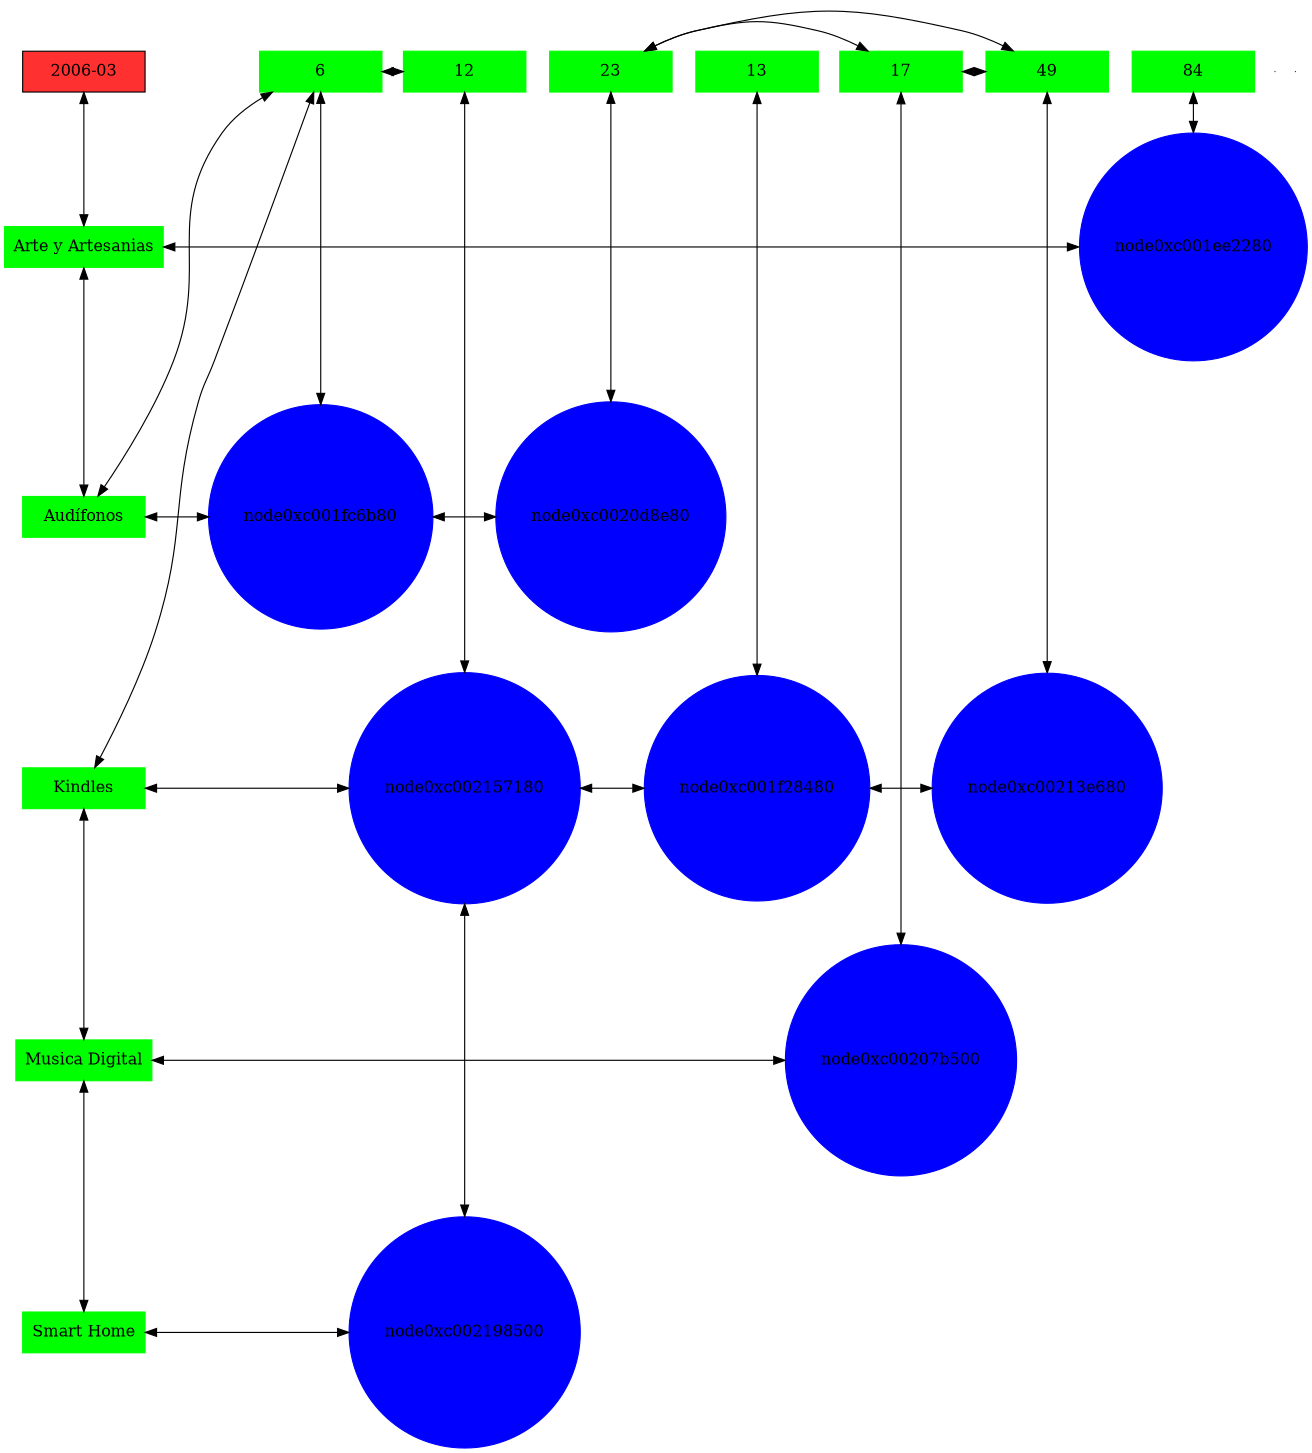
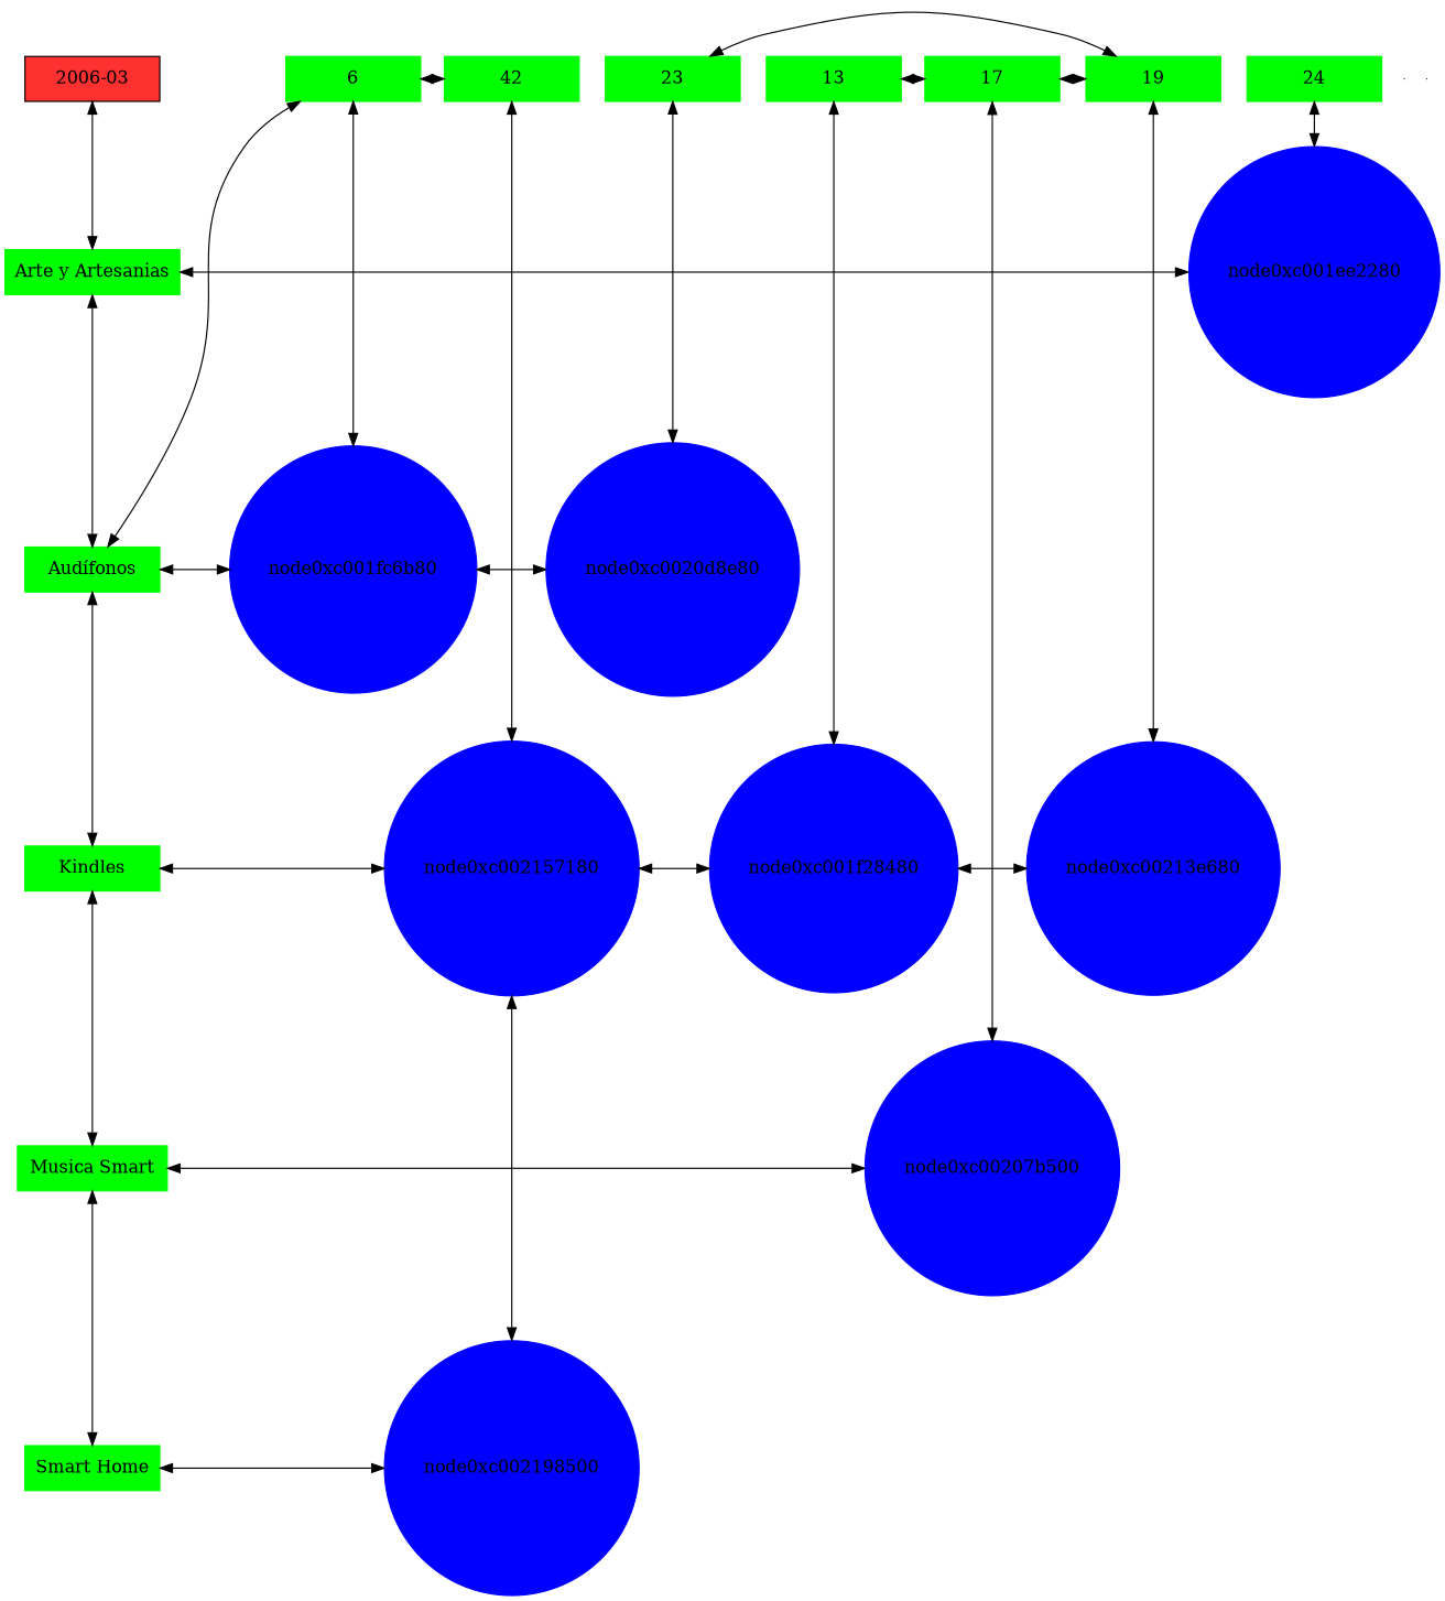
  digraph {
    node [group=1 shape=box style=filled color=green]
    edge [dir=both]
    n1 [fillcolor=firebrick1 label="2006-03" width=1.5 color=""]
    n2 [group=6 label=6 width=1.5]
-   n3 [group=12 label=12 width=1.5]
+   n3 [group=12 label=42 width=1.5]
    n4 [group=13 label=13 width=1.5]
    n5 [group=17 label=17 width=1.5]
-   n6 [group=19 label=49 width=1.5]
+   n6 [group=19 label=19 width=1.5]
    n7 [group=23 label=23 width=1.5]
-   n8 [group=24 label=84 width=1.5]
+   n8 [group=24 label=24 width=1.5]
    n9 [label="Arte y Artesanias" width=1.5]
    node0xc001ee2280 [color=blue group=24 shape=circle width=0.5]
    n11 [label="Audífonos" width=1.5]
    node0xc001fc6b80 [color=blue group=6 shape=circle width=0.5]
    node0xc0020d8e80 [color=blue group=23 shape=circle width=0.5]
    n14 [label=Kindles width=1.5]
    node0xc002157180 [color=blue group=12 shape=circle width=0.5]
    node0xc001f28480 [color=blue group=13 shape=circle width=0.5]
    node0xc00213e680 [color=blue group=19 shape=circle width=0.5]
-   n18 [label="Musica Digital" width=1.5]
+   n18 [label="Musica Smart" width=1.5]
    node0xc00207b500 [color=blue group=17 shape=circle width=0.5]
    n20 [label="Smart Home" width=1.5]
    node0xc002198500 [color=blue group=12 shape=circle width=0.5]
    e0 [shape=point width=0 group="" style="" color=""]
    e1 [shape=point width=0 group="" style="" color=""]
    subgraph sub_1 {
      rank=same
      n1
      n2
    }
    subgraph sub_2 {
      rank=same
      n2
      n3
    }
    subgraph sub_3 {
      rank=same
      n3
      n4
    }
    subgraph sub_4 {
      rank=same
      n4
      n5
    }
    subgraph sub_5 {
      rank=same
      n5
      n6
    }
    subgraph sub_6 {
      rank=same
      n6
      n7
    }
    subgraph sub_7 {
      rank=same
      n7
      n8
    }
    subgraph sub_8 {
      rank=same
      n9
      node0xc001ee2280
    }
    subgraph sub_9 {
      rank=same
      n11
      node0xc001fc6b80
    }
    subgraph sub_10 {
      rank=same
      node0xc001fc6b80
      node0xc0020d8e80
    }
    subgraph sub_11 {
      rank=same
      n14
      node0xc002157180
    }
    subgraph sub_12 {
      rank=same
      node0xc002157180
      node0xc001f28480
    }
    subgraph sub_13 {
      rank=same
      node0xc001f28480
      node0xc00213e680
    }
    subgraph sub_14 {
      rank=same
      n18
      node0xc00207b500
    }
    subgraph sub_15 {
      rank=same
      n20
      node0xc002198500
    }
    n1 -> n9
    n2 -> n3
    n2 -> node0xc001fc6b80
    n3 -> node0xc002157180
-   n7 -> n5
+   n4 -> n5
    n4 -> node0xc001f28480
    n5 -> n6
    n5 -> node0xc00207b500
    n6 -> n7
    n6 -> node0xc00213e680
    n7 -> node0xc0020d8e80
    n8 -> node0xc001ee2280
    n9 -> node0xc001ee2280
    n9 -> n11
    n11 -> n2
    n11 -> node0xc001fc6b80
-   n2 -> n14
+   n11 -> n14
    node0xc001fc6b80 -> node0xc0020d8e80
    n14 -> node0xc002157180
    n14 -> n18
    node0xc002157180 -> node0xc001f28480
    node0xc002157180 -> node0xc002198500
    node0xc001f28480 -> node0xc00213e680
    n18 -> node0xc00207b500
    n18 -> n20
    n20 -> node0xc002198500
  }
